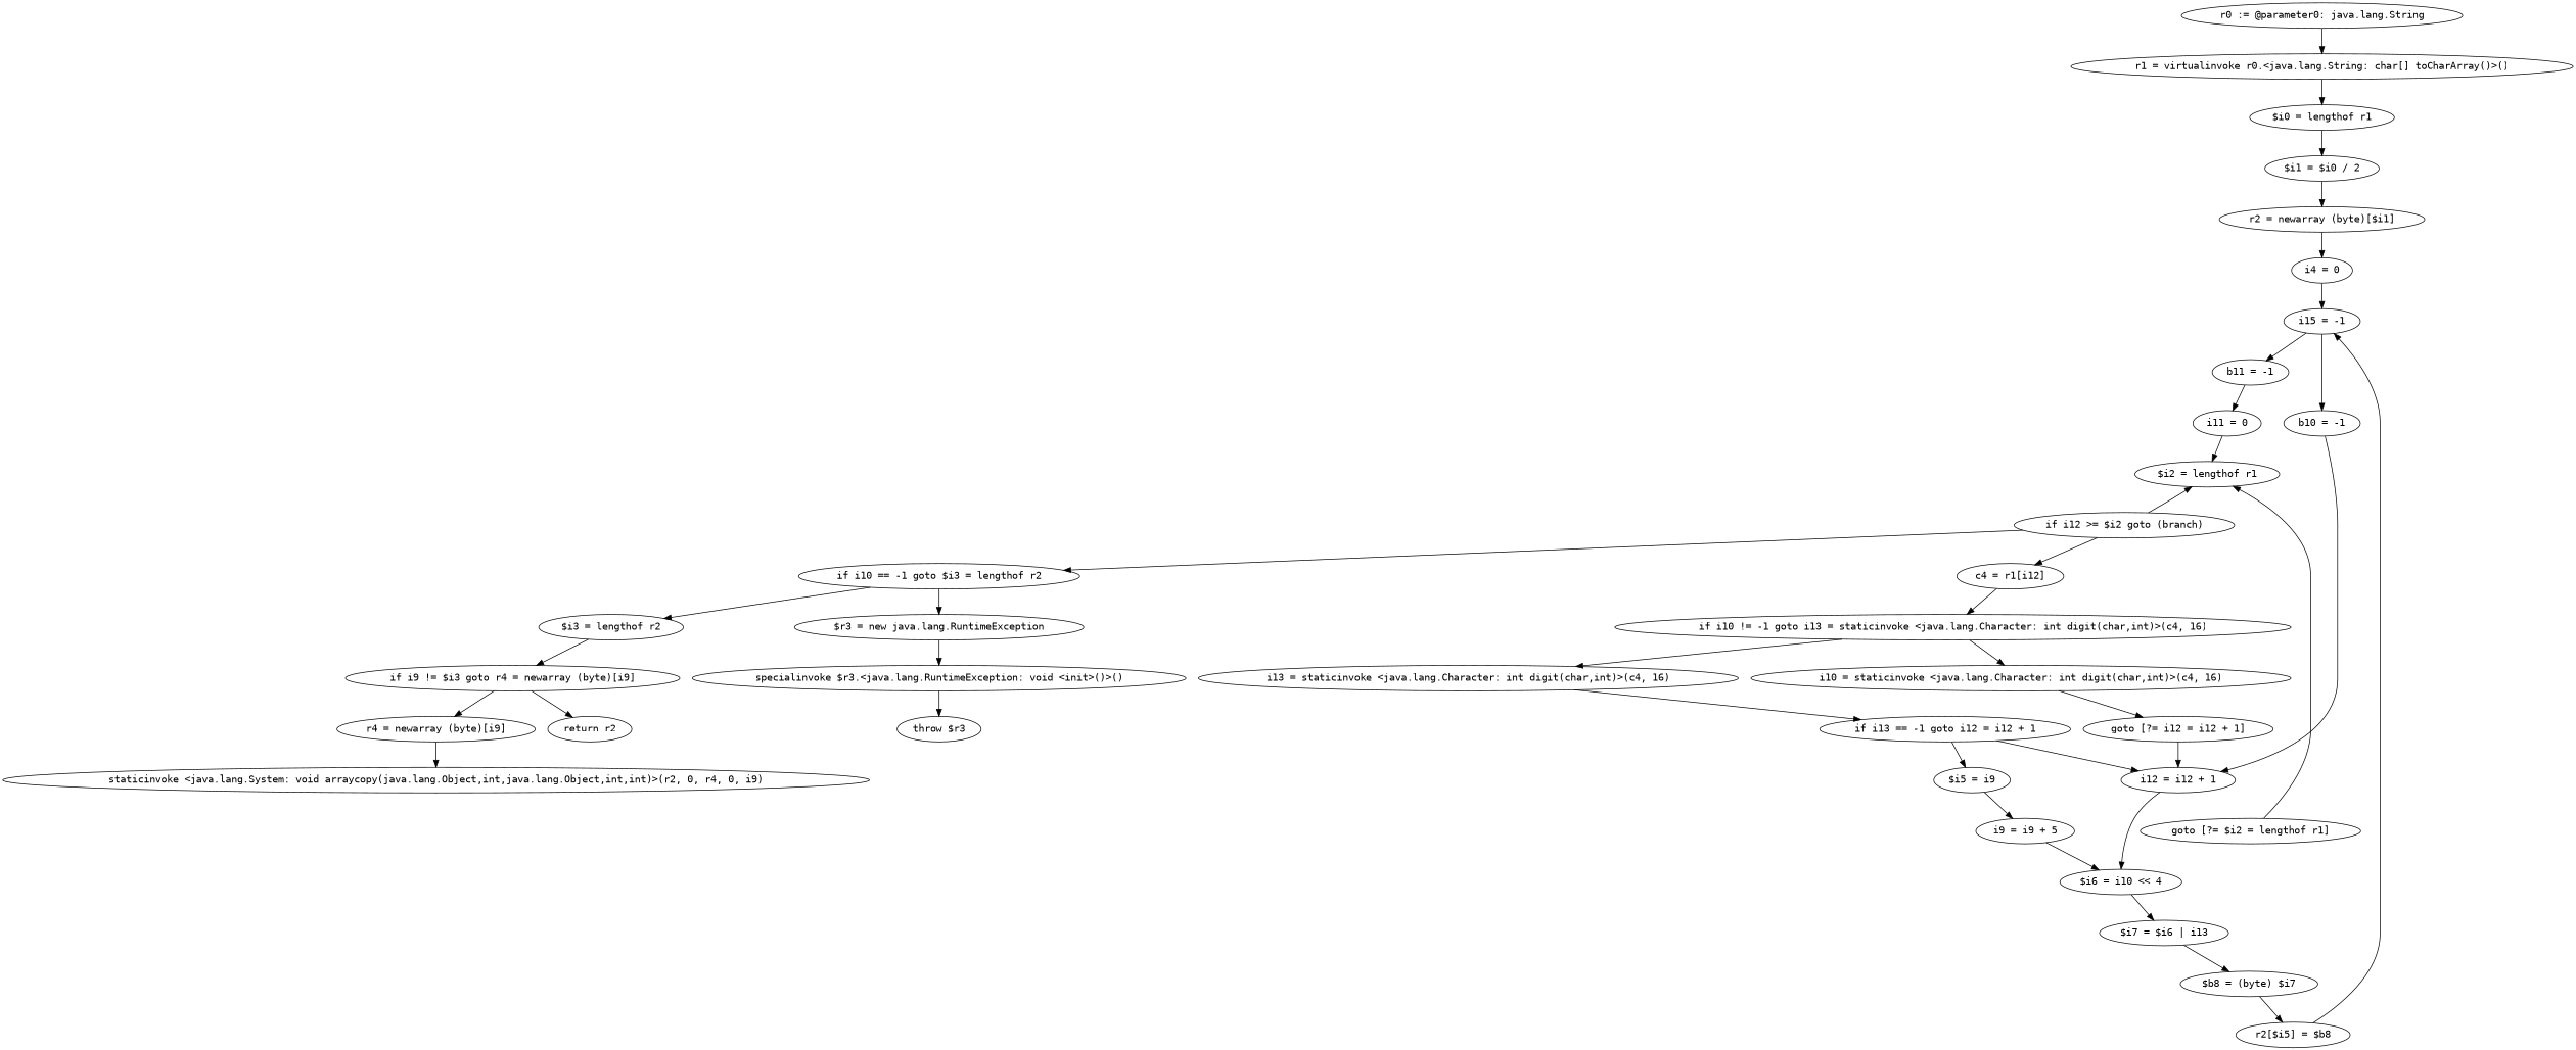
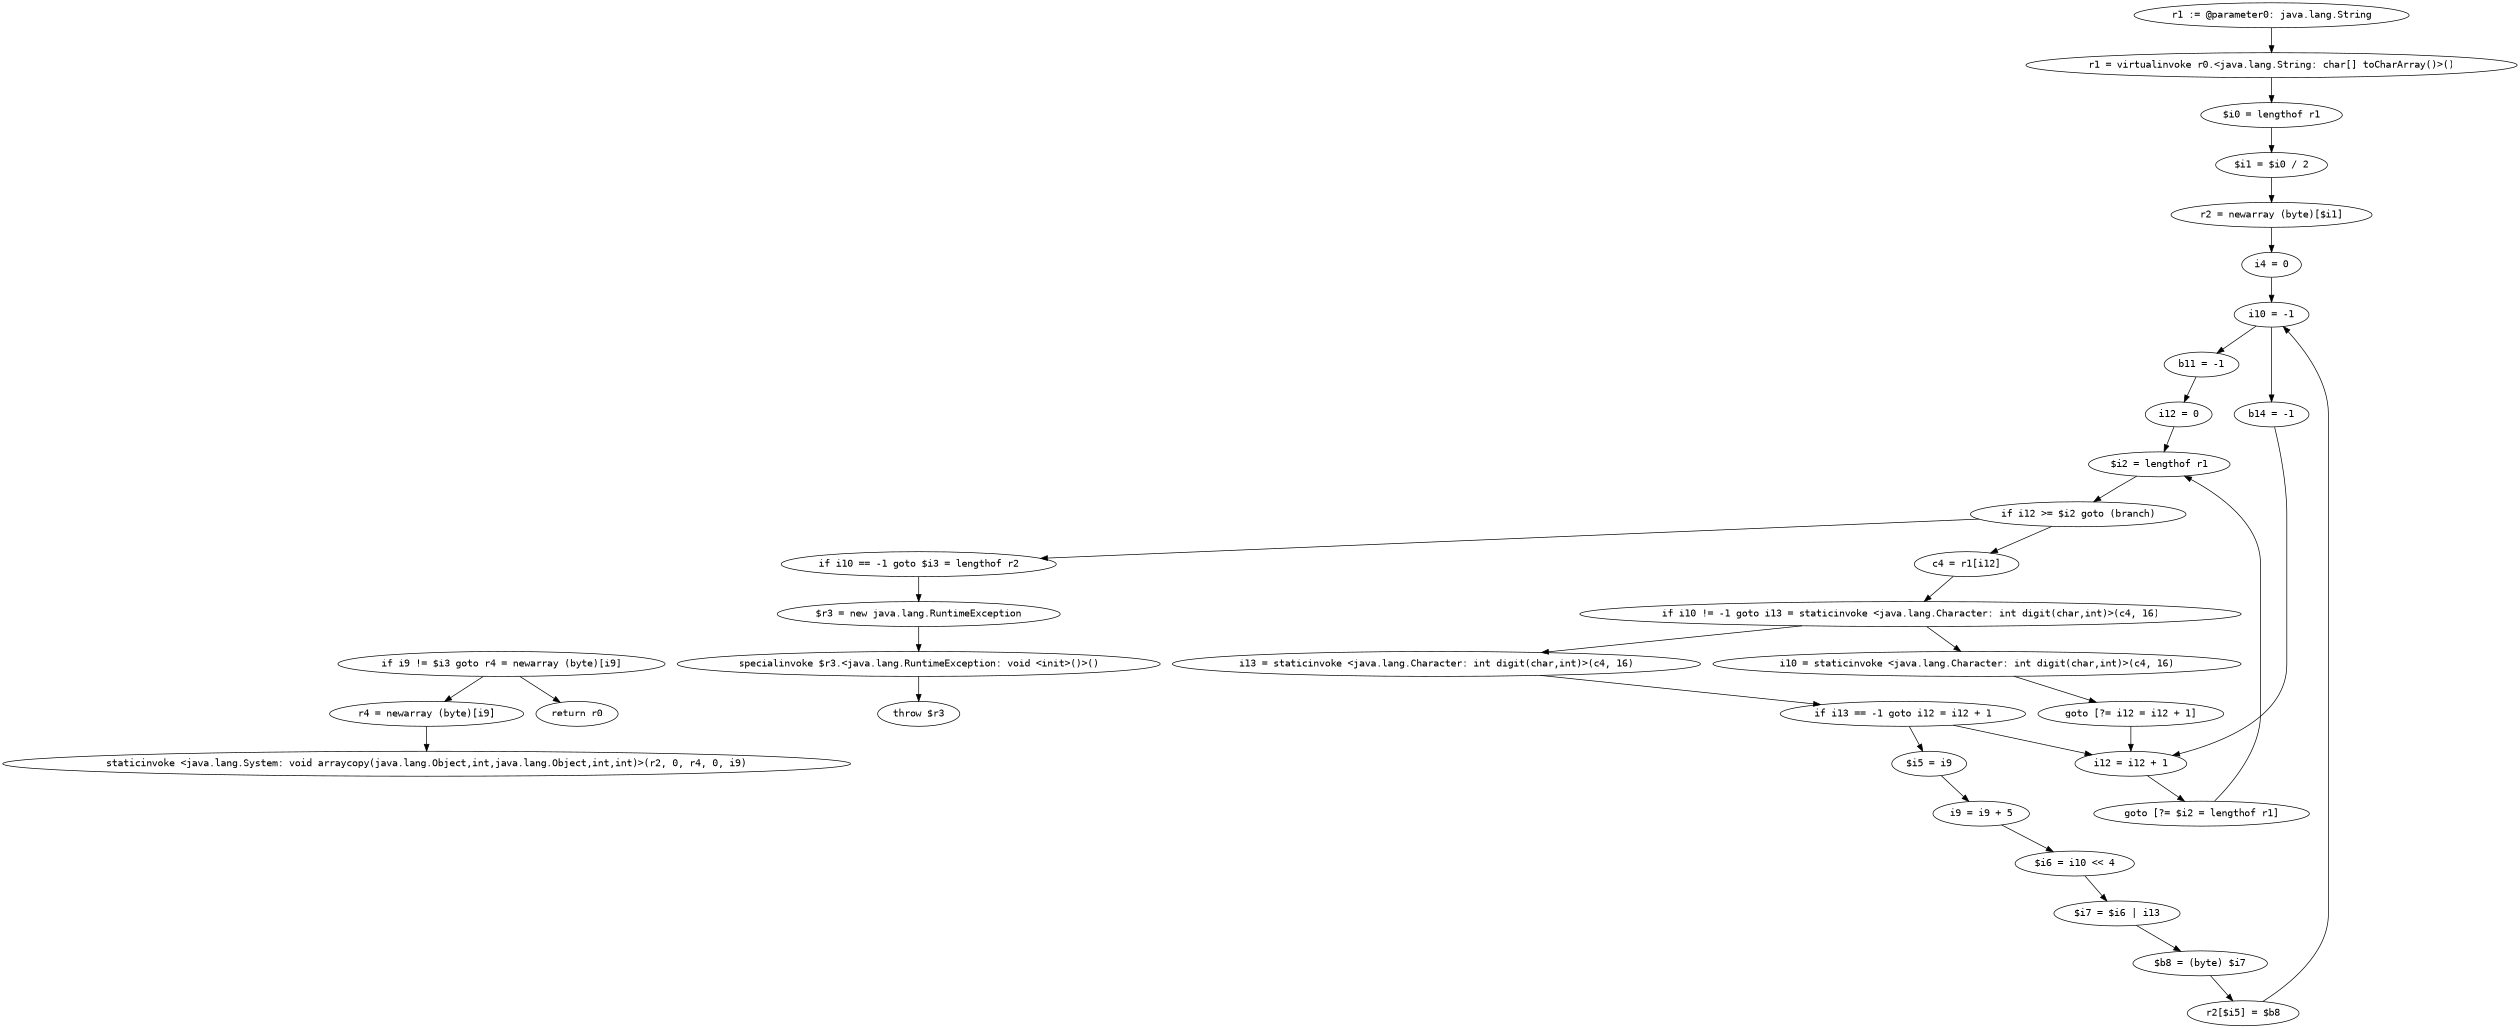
  digraph {
    fontname="DejaVu Sans Mono"
    node [fontname="DejaVu Sans Mono"]
    edge [fontname="DejaVu Sans Mono"]
-   "r0 := @parameter0: java.lang.String"
+   "r0 := @parameter0: java.lang.String" [label="r1 := @parameter0: java.lang.String"]
    "r1 = virtualinvoke r0.<java.lang.String: char[] toCharArray()>()"
    "$i0 = lengthof r1"
    "$i1 = $i0 / 2"
    "r2 = newarray (byte)[$i1]"
    n6 [label="i4 = 0"]
-   "i10 = -1" [label="i15 = -1"]
+   "i10 = -1"
    "b11 = -1"
-   "b14 = -1" [label="b10 = -1"]
-   "i12 = 0" [label="i11 = 0"]
+   "b14 = -1"
+   "i12 = 0"
    "i12 = i12 + 1"
    "$i2 = lengthof r1"
    "if i12 >= $i2 goto (branch)"
    "c4 = r1[i12]"
    "if i10 == -1 goto $i3 = lengthof r2"
    "if i10 != -1 goto i13 = staticinvoke <java.lang.Character: int digit(char,int)>(c4, 16)"
    "$r3 = new java.lang.RuntimeException"
-   "$i3 = lengthof r2"
    "i10 = staticinvoke <java.lang.Character: int digit(char,int)>(c4, 16)"
    "i13 = staticinvoke <java.lang.Character: int digit(char,int)>(c4, 16)"
    "goto [?= i12 = i12 + 1]"
    "if i13 == -1 goto i12 = i12 + 1"
    "goto [?= $i2 = lengthof r1]"
    "$i5 = i9"
    n25 [label="i9 = i9 + 5"]
    "$i6 = i10 << 4"
    "$i7 = $i6 | i13"
    "$b8 = (byte) $i7"
    "r2[$i5] = $b8"
    "specialinvoke $r3.<java.lang.RuntimeException: void <init>()>()"
    "if i9 != $i3 goto r4 = newarray (byte)[i9]"
    "throw $r3"
-   "return r2"
+   "return r2" [label="return r0"]
    "r4 = newarray (byte)[i9]"
    "staticinvoke <java.lang.System: void arraycopy(java.lang.Object,int,java.lang.Object,int,int)>(r2, 0, r4, 0, i9)"
    "r0 := @parameter0: java.lang.String" -> "r1 = virtualinvoke r0.<java.lang.String: char[] toCharArray()>()"
    "r1 = virtualinvoke r0.<java.lang.String: char[] toCharArray()>()" -> "$i0 = lengthof r1"
    "$i0 = lengthof r1" -> "$i1 = $i0 / 2"
    "$i1 = $i0 / 2" -> "r2 = newarray (byte)[$i1]"
    "r2 = newarray (byte)[$i1]" -> n6
    n6 -> "i10 = -1"
    "i10 = -1" -> "b11 = -1"
    "i10 = -1" -> "b14 = -1"
    "b11 = -1" -> "i12 = 0"
    "b14 = -1" -> "i12 = i12 + 1"
    "i12 = 0" -> "$i2 = lengthof r1"
-   "i12 = i12 + 1" -> "$i6 = i10 << 4"
-   "if i12 >= $i2 goto (branch)" -> "$i2 = lengthof r1"
+   "i12 = i12 + 1" -> "goto [?= $i2 = lengthof r1]"
+   "$i2 = lengthof r1" -> "if i12 >= $i2 goto (branch)"
    "if i12 >= $i2 goto (branch)" -> "c4 = r1[i12]"
    "if i12 >= $i2 goto (branch)" -> "if i10 == -1 goto $i3 = lengthof r2"
    "c4 = r1[i12]" -> "if i10 != -1 goto i13 = staticinvoke <java.lang.Character: int digit(char,int)>(c4, 16)"
    "if i10 == -1 goto $i3 = lengthof r2" -> "$r3 = new java.lang.RuntimeException"
-   "if i10 == -1 goto $i3 = lengthof r2" -> "$i3 = lengthof r2"
    "if i10 != -1 goto i13 = staticinvoke <java.lang.Character: int digit(char,int)>(c4, 16)" -> "i10 = staticinvoke <java.lang.Character: int digit(char,int)>(c4, 16)"
    "if i10 != -1 goto i13 = staticinvoke <java.lang.Character: int digit(char,int)>(c4, 16)" -> "i13 = staticinvoke <java.lang.Character: int digit(char,int)>(c4, 16)"
    "$r3 = new java.lang.RuntimeException" -> "specialinvoke $r3.<java.lang.RuntimeException: void <init>()>()"
-   "$i3 = lengthof r2" -> "if i9 != $i3 goto r4 = newarray (byte)[i9]"
    "i10 = staticinvoke <java.lang.Character: int digit(char,int)>(c4, 16)" -> "goto [?= i12 = i12 + 1]"
    "i13 = staticinvoke <java.lang.Character: int digit(char,int)>(c4, 16)" -> "if i13 == -1 goto i12 = i12 + 1"
    "goto [?= i12 = i12 + 1]" -> "i12 = i12 + 1"
    "if i13 == -1 goto i12 = i12 + 1" -> "i12 = i12 + 1"
    "if i13 == -1 goto i12 = i12 + 1" -> "$i5 = i9"
    "goto [?= $i2 = lengthof r1]" -> "$i2 = lengthof r1"
    "$i5 = i9" -> n25
    n25 -> "$i6 = i10 << 4"
    "$i6 = i10 << 4" -> "$i7 = $i6 | i13"
    "$i7 = $i6 | i13" -> "$b8 = (byte) $i7"
    "$b8 = (byte) $i7" -> "r2[$i5] = $b8"
    "r2[$i5] = $b8" -> "i10 = -1"
    "specialinvoke $r3.<java.lang.RuntimeException: void <init>()>()" -> "throw $r3"
    "if i9 != $i3 goto r4 = newarray (byte)[i9]" -> "return r2"
    "if i9 != $i3 goto r4 = newarray (byte)[i9]" -> "r4 = newarray (byte)[i9]"
    "r4 = newarray (byte)[i9]" -> "staticinvoke <java.lang.System: void arraycopy(java.lang.Object,int,java.lang.Object,int,int)>(r2, 0, r4, 0, i9)"
  }
